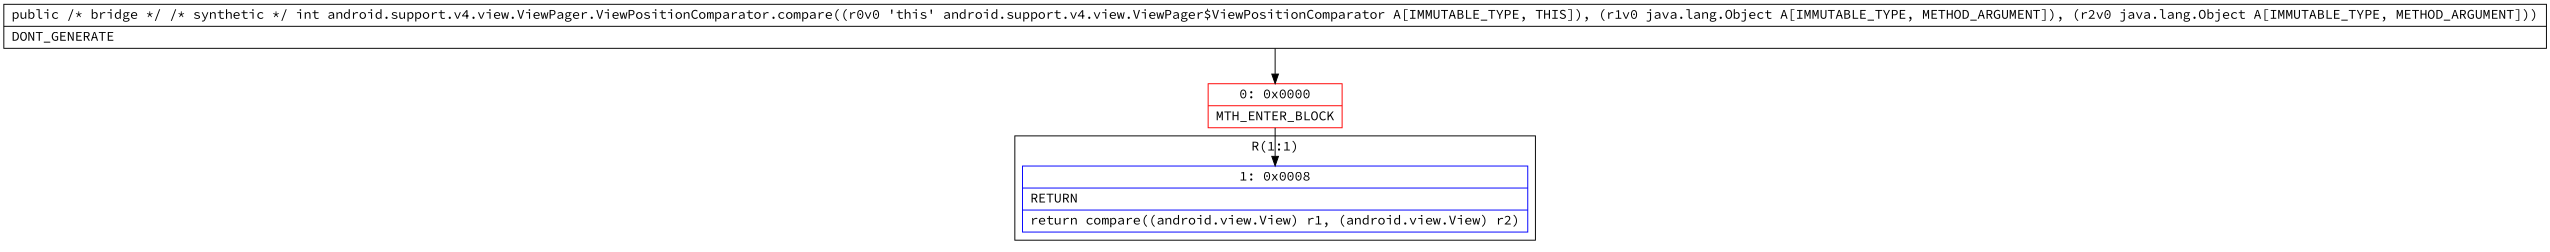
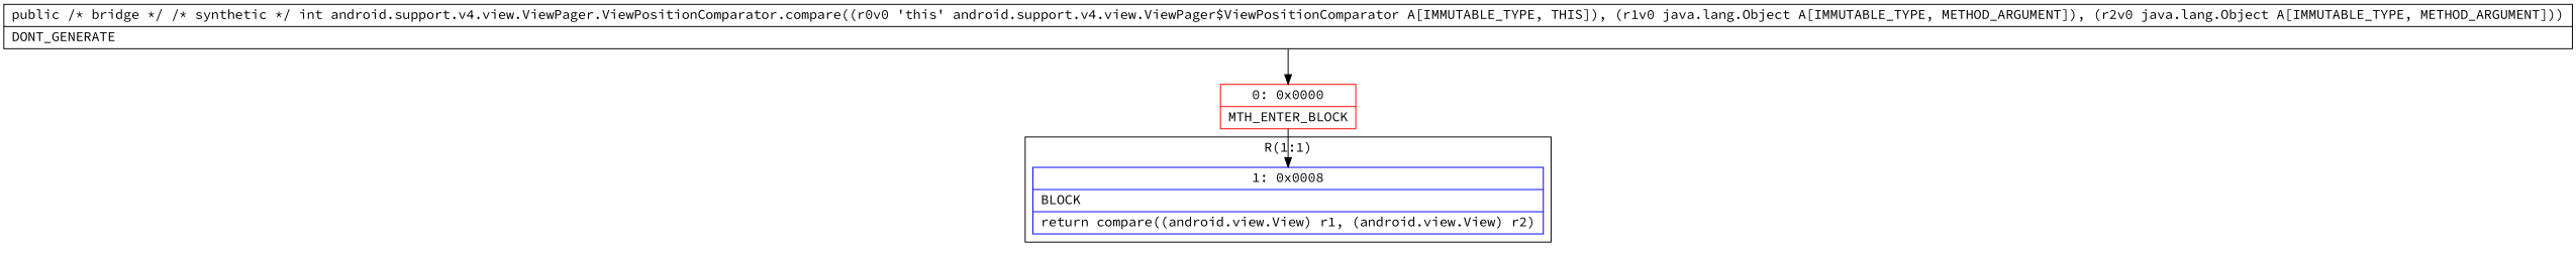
  digraph {
    fontname="Source Code Pro"
    node [shape=record fontname="Source Code Pro"]
    edge [fontname="Source Code Pro"]
-   n1 [color=blue label="{1\:\ 0x0008|RETURN\l|return compare((android.view.View) r1, (android.view.View) r2)\l}"]
+   n1 [color=blue label="{1\:\ 0x0008|BLOCK\l|return compare((android.view.View) r1, (android.view.View) r2)\l}"]
    n2 [color=red label="{0\:\ 0x0000|MTH_ENTER_BLOCK\l}"]
    n3 [label="{public \/* bridge *\/ \/* synthetic *\/ int android.support.v4.view.ViewPager.ViewPositionComparator.compare((r0v0 'this' android.support.v4.view.ViewPager$ViewPositionComparator A[IMMUTABLE_TYPE, THIS]), (r1v0 java.lang.Object A[IMMUTABLE_TYPE, METHOD_ARGUMENT]), (r2v0 java.lang.Object A[IMMUTABLE_TYPE, METHOD_ARGUMENT]))  | DONT_GENERATE\l}"]
    subgraph cluster_1 {
      label="R(1:1)"
      n1
    }
    n2 -> n1
    n3 -> n2
  }
